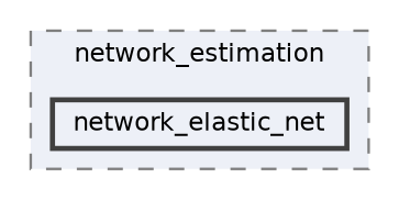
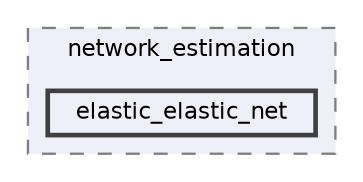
  digraph {
    compound=true
-   n1 [color=grey25 fillcolor="#edf0f7" fontname=Helvetica fontsize=10 height=0.2 label=network_elastic_net shape=box style="filled,bold" width=0.4]
+   n1 [color=grey25 fillcolor="#edf0f7" fontname=Helvetica fontsize=10 height=0.2 label=elastic_elastic_net shape=box style="filled,bold" width=0.4]
    subgraph cluster_1 {
      bgcolor="#edf0f7"
      fontname=Helvetica
      fontsize=10
      label=network_estimation
      pencolor=grey50
      style="filled,dashed"
      n1
    }
  }
